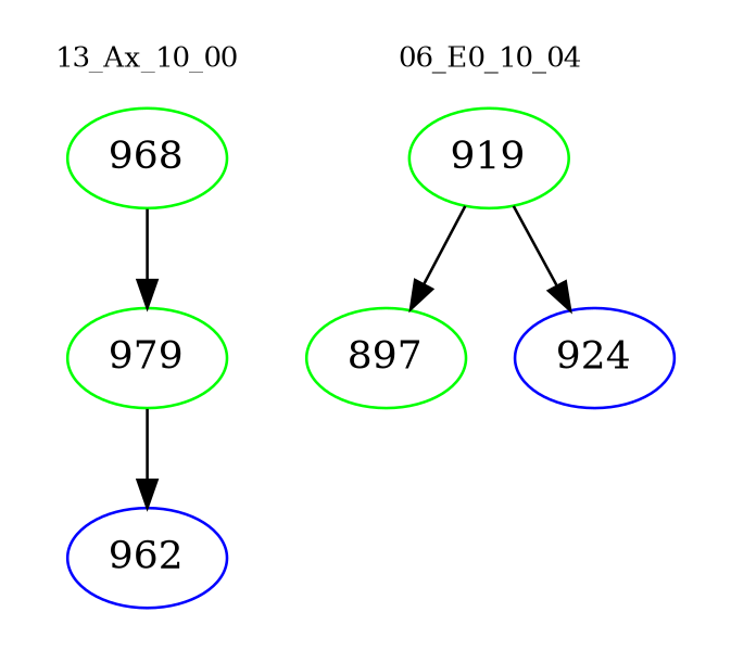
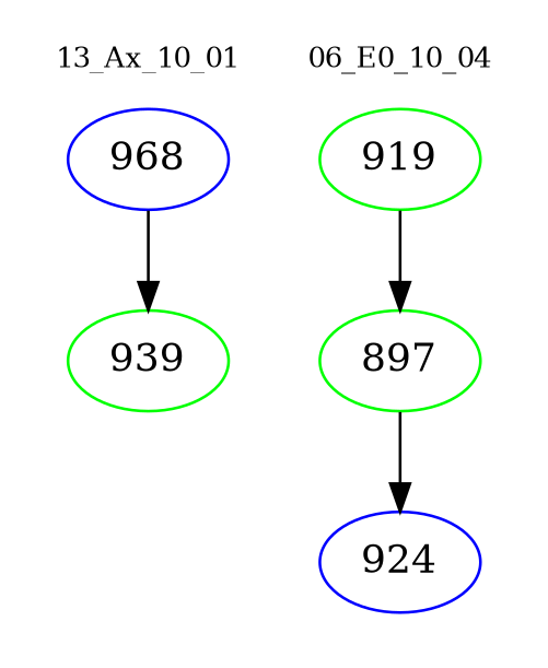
  digraph {
    node [color=green]
    edge [color=black]
-   n1 [label=979]
-   n2 [color=blue label=962]
-   n3 [label=968]
+   n1 [label=939]
+   n3 [color=blue label=968]
    n4 [label=919]
    n5 [label=897]
    n6 [color=blue label=924]
    subgraph cluster_1 {
      color=white
      fontsize=10
-     label="13_Ax_10_00"
+     label="13_Ax_10_01"
      n1
-     n2
      n3
    }
    subgraph cluster_2 {
      color=white
      fontsize=10
      label="06_E0_10_04"
      n4
      n5
      n6
    }
-   n1 -> n2
    n3 -> n1
    n4 -> n5
-   n4 -> n6
+   n5 -> n6
  }
